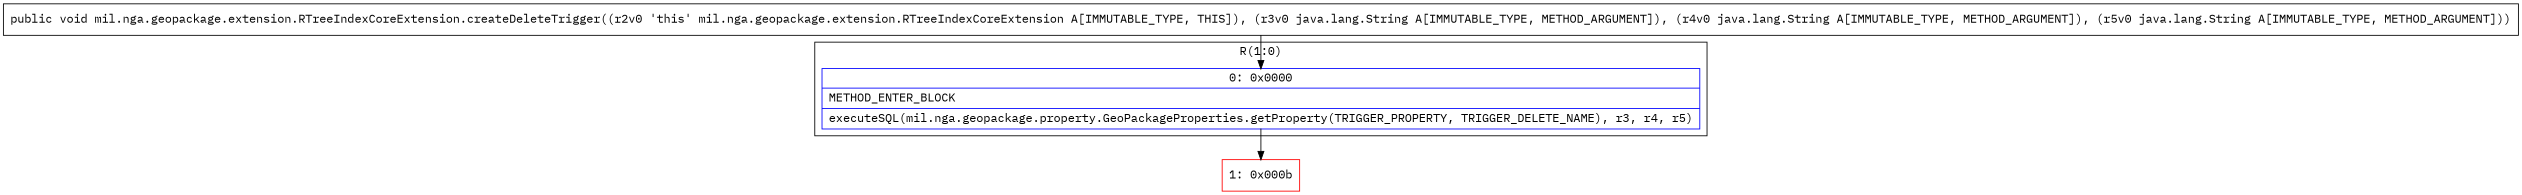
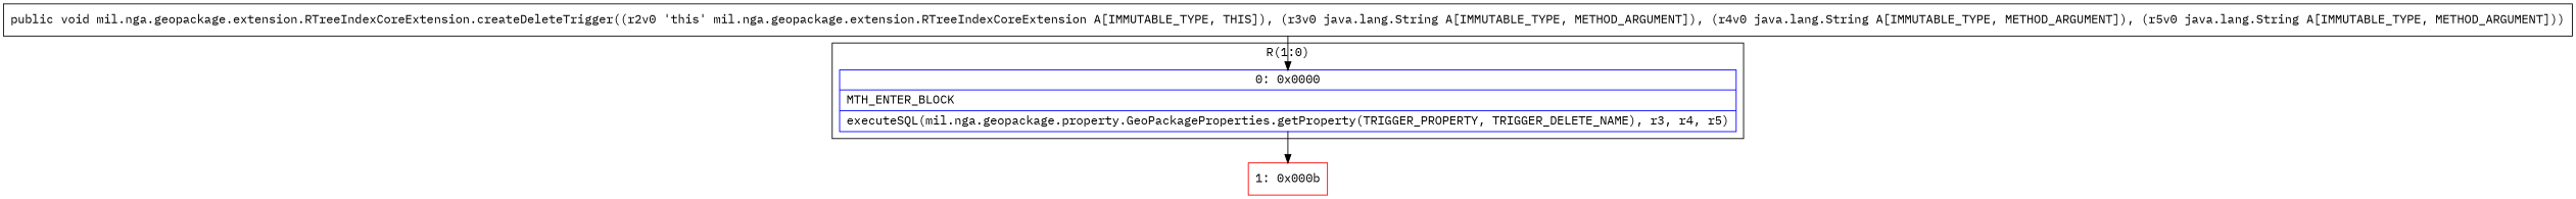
  digraph {
    fontname="IBM Plex Mono"
    node [shape=record fontname="IBM Plex Mono"]
    edge [fontname="IBM Plex Mono"]
-   n1 [color=blue label="{0\:\ 0x0000|METHOD_ENTER_BLOCK\l|executeSQL(mil.nga.geopackage.property.GeoPackageProperties.getProperty(TRIGGER_PROPERTY, TRIGGER_DELETE_NAME), r3, r4, r5)\l}"]
+   n1 [color=blue label="{0\:\ 0x0000|MTH_ENTER_BLOCK\l|executeSQL(mil.nga.geopackage.property.GeoPackageProperties.getProperty(TRIGGER_PROPERTY, TRIGGER_DELETE_NAME), r3, r4, r5)\l}"]
    n2 [color=red label="{1\:\ 0x000b}"]
    n3 [label="{public void mil.nga.geopackage.extension.RTreeIndexCoreExtension.createDeleteTrigger((r2v0 'this' mil.nga.geopackage.extension.RTreeIndexCoreExtension A[IMMUTABLE_TYPE, THIS]), (r3v0 java.lang.String A[IMMUTABLE_TYPE, METHOD_ARGUMENT]), (r4v0 java.lang.String A[IMMUTABLE_TYPE, METHOD_ARGUMENT]), (r5v0 java.lang.String A[IMMUTABLE_TYPE, METHOD_ARGUMENT])) }"]
    subgraph cluster_1 {
      label="R(1:0)"
      n1
    }
    n1 -> n2
    n3 -> n1
  }
